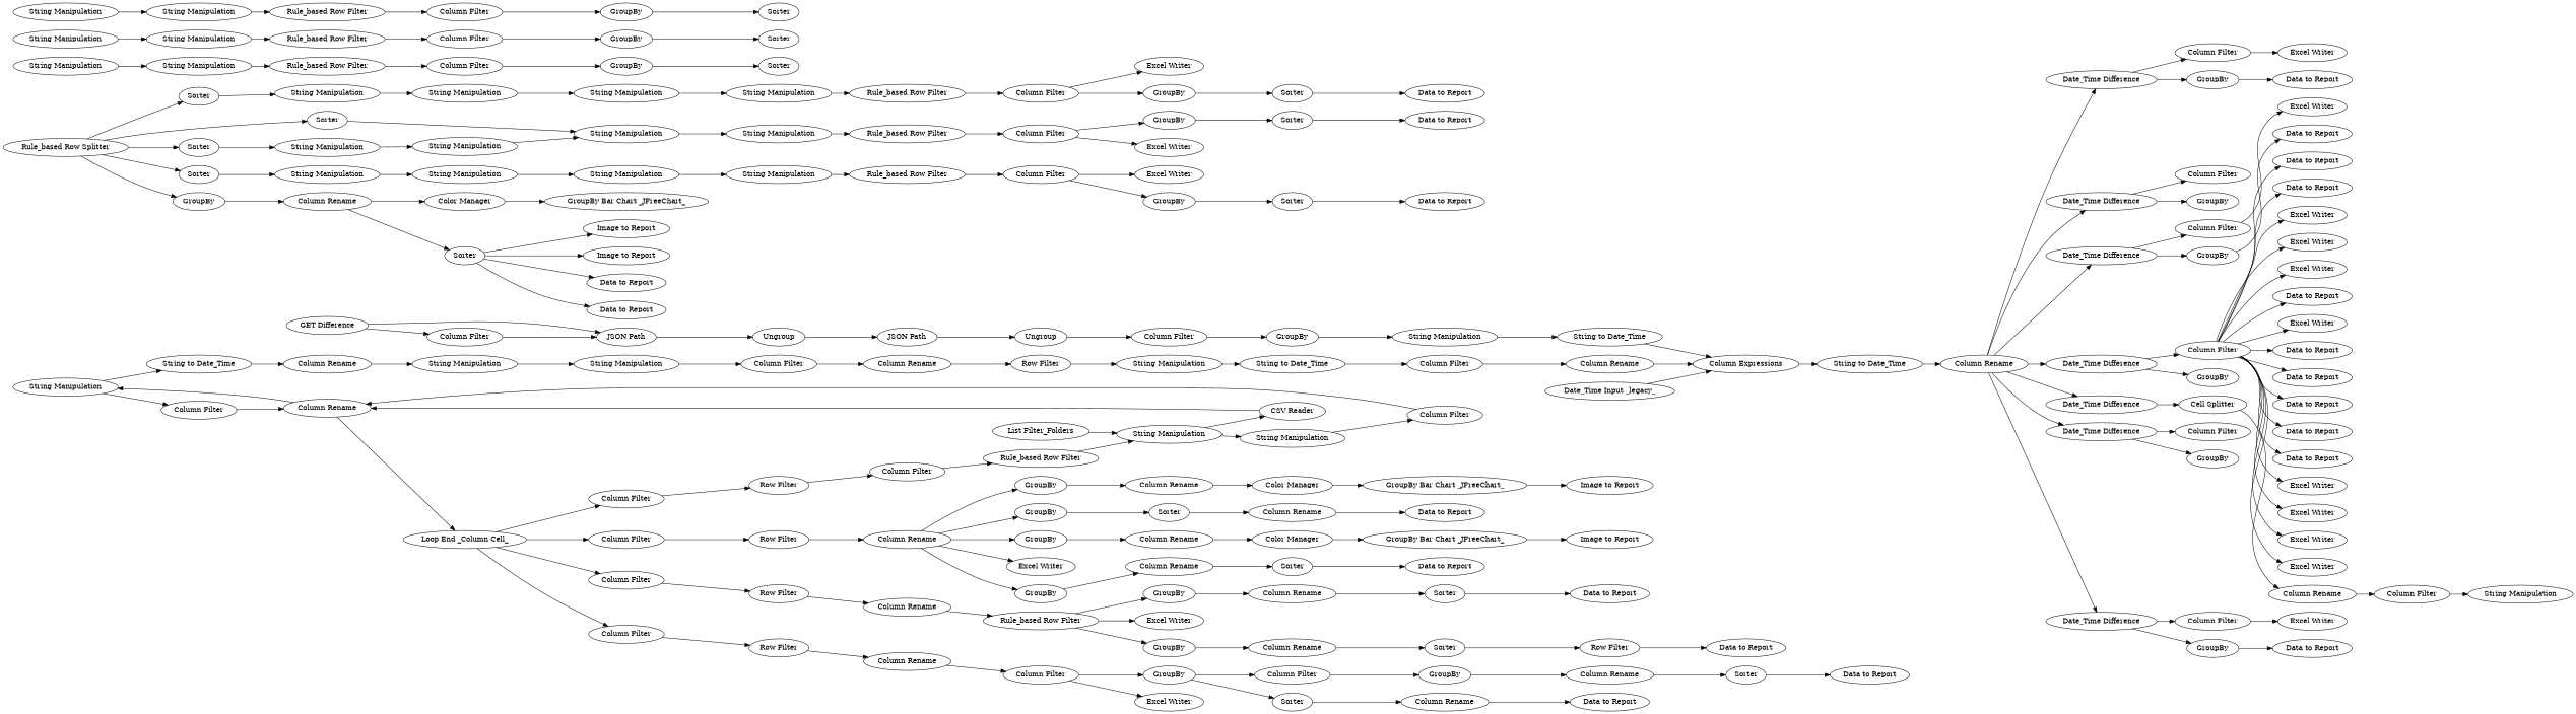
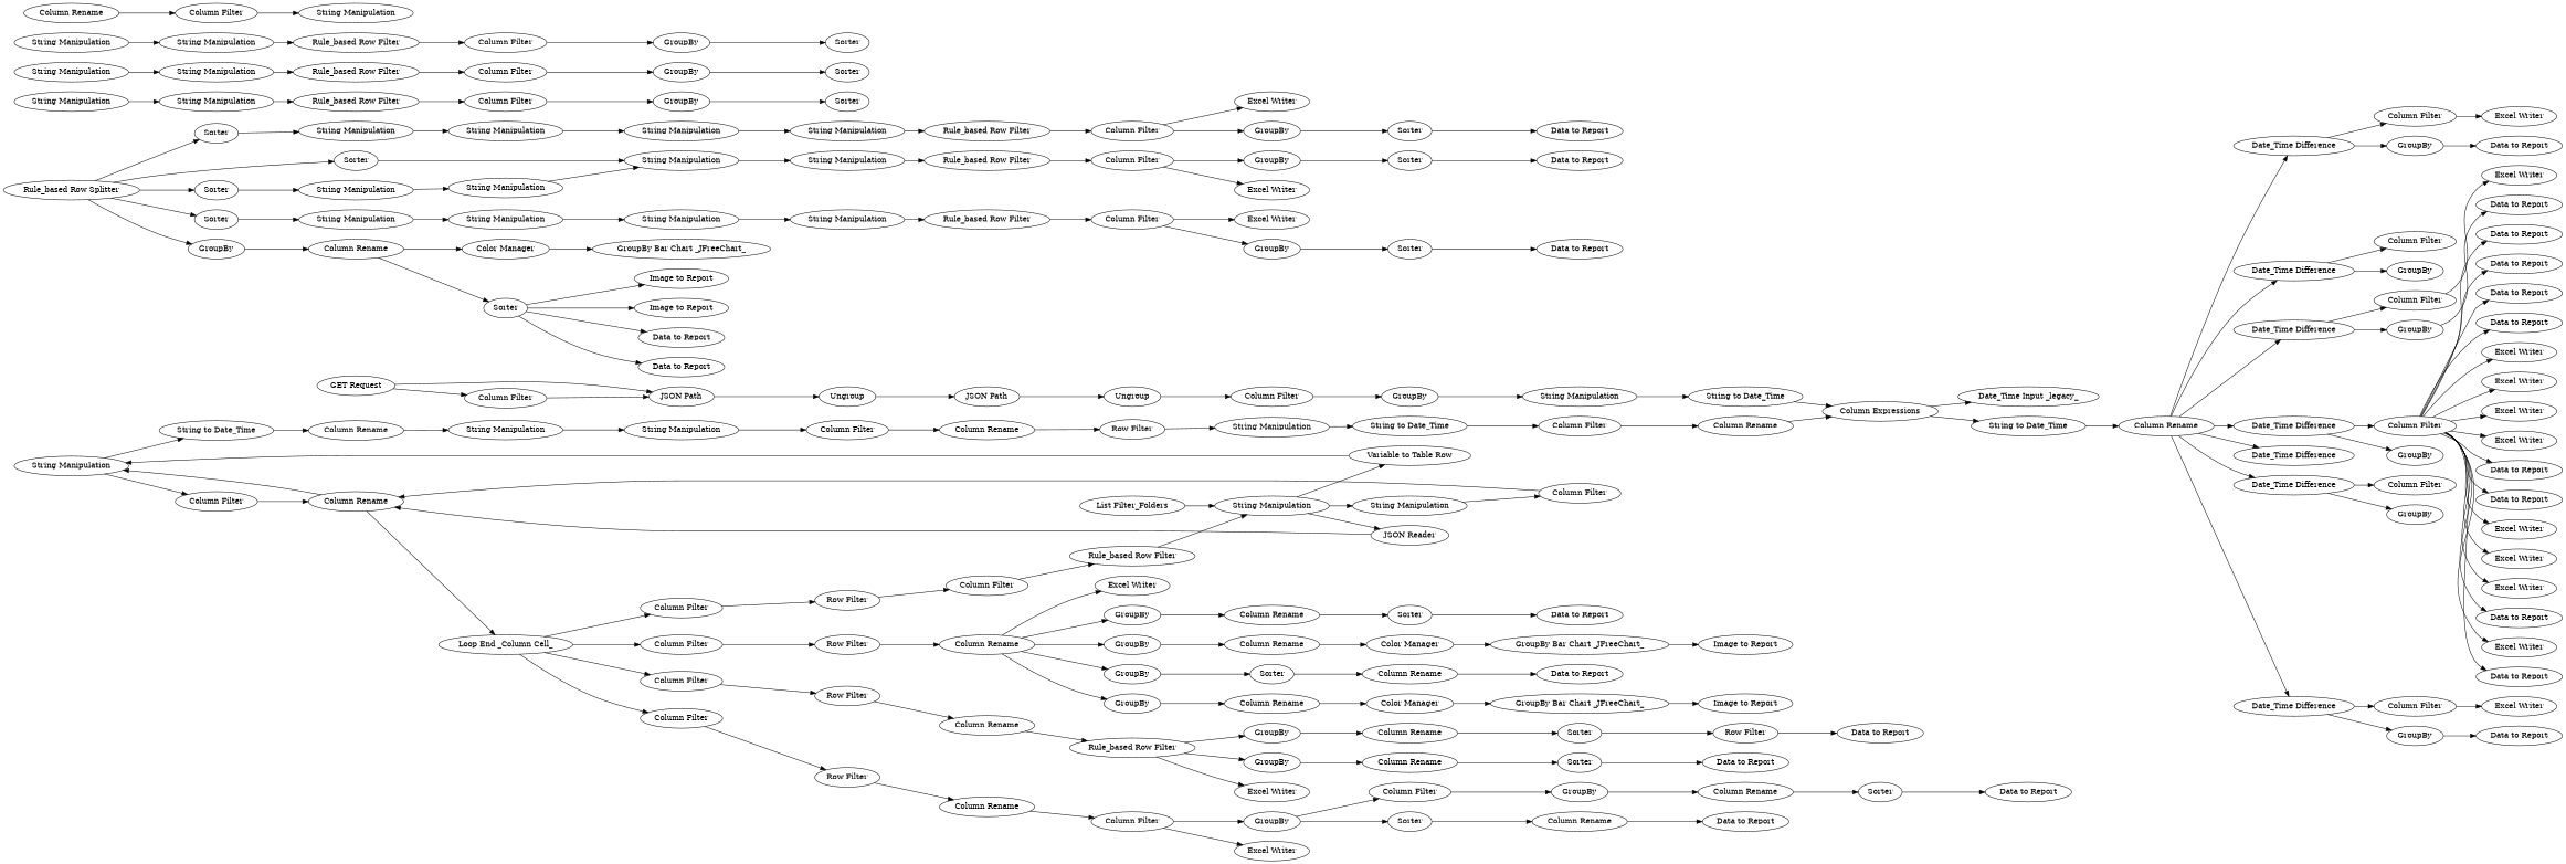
  digraph {
    rankdir=LR
    n1 [label="Date_Time Difference"]
    n2 [label="Column Filter"]
    n3 [label=GroupBy]
    n4 [label="Excel Writer"]
    n5 [label="Data to Report"]
    n6 [label="String Manipulation"]
    n7 [label="String Manipulation"]
    n8 [label="String Manipulation"]
    n9 [label="String Manipulation"]
    n10 [label="Column Filter"]
    n11 [label="Excel Writer"]
    n12 [label="Excel Writer"]
    n13 [label="Data to Report"]
    n14 [label="Data to Report"]
    n15 [label="Excel Writer"]
    n16 [label="Excel Writer"]
    n17 [label="Excel Writer"]
    n18 [label="Data to Report"]
    n19 [label="Excel Writer"]
    n20 [label="Data to Report"]
    n21 [label="Data to Report"]
    n22 [label="Data to Report"]
    n23 [label="Data to Report"]
    n24 [label="Data to Report"]
    n25 [label="Excel Writer"]
    n26 [label="Excel Writer"]
    n27 [label="Loop End _Column Cell_"]
    n28 [label="Column Filter"]
    n29 [label="Column Filter"]
    n30 [label="Column Filter"]
    n31 [label="Column Filter"]
    n32 [label="Row Filter"]
    n33 [label="Row Filter"]
    n34 [label="Row Filter"]
    n35 [label="Row Filter"]
    n36 [label="Column Rename"]
    n37 [label="Rule_based Row Filter"]
    n38 [label="Column Filter"]
    n39 [label=GroupBy]
    n40 [label=Sorter]
    n41 [label="Column Rename"]
    n42 [label=Sorter]
    n43 [label="Row Filter"]
    n44 [label="Data to Report"]
    n45 [label="Rule_based Row Splitter"]
    n46 [label=Sorter]
    n47 [label=Sorter]
    n48 [label=Sorter]
    n49 [label=Sorter]
    n50 [label=GroupBy]
    n51 [label="String Manipulation"]
    n52 [label="String Manipulation"]
    n53 [label="String Manipulation"]
    n54 [label="Column Rename"]
    n55 [label="Column Rename"]
    n56 [label="Column Filter"]
    n57 [label="Color Manager"]
    n58 [label=Sorter]
    n59 [label="GroupBy Bar Chart _JFreeChart_"]
    n60 [label="Image to Report"]
    n61 [label="Image to Report"]
    n62 [label="Data to Report"]
    n63 [label="Data to Report"]
    n64 [label="Column Filter"]
    n65 [label="Excel Writer"]
    n66 [label=GroupBy]
    n67 [label=Sorter]
    n68 [label="String Manipulation"]
    n69 [label="String Manipulation"]
    n70 [label="Rule_based Row Filter"]
    n71 [label="Column Filter"]
    n72 [label="String Manipulation"]
    n73 [label="String to Date_Time"]
    n74 [label="Column Expressions"]
    n75 [label="String to Date_Time"]
    n76 [label=GroupBy]
    n77 [label="Column Rename"]
    n78 [label=Sorter]
    n79 [label="Data to Report"]
    n80 [label="String Manipulation"]
-   n81 [label="CSV Reader"]
+   n81 [label="JSON Reader"]
+   n82 [label="Variable to Table Row"]
    n83 [label="String Manipulation"]
    n84 [label="Column Rename"]
    n85 [label="String Manipulation"]
    n86 [label="Column Filter"]
    n87 [label="Column Rename"]
    n88 [label="Column Rename"]
    n89 [label="Date_Time Difference"]
    n90 [label="Date_Time Difference"]
    n91 [label="Date_Time Difference"]
    n92 [label="Date_Time Difference"]
    n93 [label="Date_Time Difference"]
    n94 [label="Date_Time Difference"]
    n95 [label="Column Filter"]
    n96 [label=GroupBy]
    n97 [label="Column Filter"]
    n98 [label=GroupBy]
    n99 [label=GroupBy]
-   n100 [label="Cell Splitter"]
    n101 [label="Column Filter"]
    n102 [label=GroupBy]
    n103 [label="Column Filter"]
    n104 [label=GroupBy]
    n105 [label="String Manipulation"]
    n106 [label="String Manipulation"]
    n107 [label="Rule_based Row Filter"]
    n108 [label="Column Filter"]
    n109 [label="Data to Report"]
    n110 [label="Rule_based Row Filter"]
    n111 [label="String Manipulation"]
    n112 [label="Rule_based Row Filter"]
    n113 [label=GroupBy]
    n114 [label=Sorter]
    n115 [label="String to Date_Time"]
    n116 [label="Column Filter"]
    n117 [label="Column Rename"]
    n118 [label="String Manipulation"]
    n119 [label="Column Rename"]
    n120 [label="Column Filter"]
    n121 [label="String Manipulation"]
    n122 [label="Excel Writer"]
    n123 [label="Data to Report"]
    n124 [label=GroupBy]
    n125 [label="Column Filter"]
    n126 [label=Sorter]
    n127 [label="Column Rename"]
    n128 [label=Ungroup]
    n129 [label="JSON Path"]
    n130 [label=Ungroup]
    n131 [label="Column Filter"]
-   n132 [label="GET Difference"]
+   n132 [label="GET Request"]
    n133 [label="JSON Path"]
    n134 [label="Column Filter"]
    n135 [label="Rule_based Row Filter"]
    n136 [label="Column Filter"]
    n137 [label="Excel Writer"]
    n138 [label=GroupBy]
    n139 [label=Sorter]
    n140 [label="String Manipulation"]
    n141 [label="String Manipulation"]
    n142 [label="String Manipulation"]
    n143 [label=GroupBy]
    n144 [label="Column Rename"]
    n145 [label=Sorter]
    n146 [label="Data to Report"]
    n147 [label="Excel Writer"]
    n148 [label=Sorter]
    n149 [label="Column Rename"]
    n150 [label="Data to Report"]
    n151 [label="List Filter_Folders"]
    n152 [label="String Manipulation"]
    n153 [label="String Manipulation"]
    n154 [label=GroupBy]
    n155 [label=Sorter]
    n156 [label="Column Rename"]
    n157 [label=GroupBy]
    n158 [label=GroupBy]
    n159 [label="Excel Writer"]
    n160 [label=GroupBy]
    n161 [label=GroupBy]
    n162 [label="Column Rename"]
    n163 [label="Column Rename"]
    n164 [label="Column Rename"]
    n165 [label="Column Filter"]
    n166 [label="Rule_based Row Filter"]
    n167 [label="GroupBy Bar Chart _JFreeChart_"]
    n168 [label="Image to Report"]
    n169 [label="Column Filter"]
    n170 [label=GroupBy]
    n171 [label="Excel Writer"]
    n172 [label=Sorter]
    n173 [label="String Manipulation"]
    n174 [label="Data to Report"]
    n175 [label="Data to Report"]
    n176 [label="Color Manager"]
    n177 [label="Rule_based Row Filter"]
    n178 [label="Excel Writer"]
    n179 [label=GroupBy]
    n180 [label=GroupBy]
    n181 [label="Data to Report"]
    n182 [label="String Manipulation"]
    n183 [label="Column Filter"]
    n184 [label="Column Rename"]
    n185 [label="Color Manager"]
    n186 [label="GroupBy Bar Chart _JFreeChart_"]
    n187 [label="Image to Report"]
    n188 [label="String Manipulation"]
    n189 [label="String to Date_Time"]
    n190 [label="Column Filter"]
    n191 [label=Sorter]
    n192 [label="Data to Report"]
    n193 [label="Row Filter"]
    n194 [label="Excel Writer"]
    n195 [label="Data to Report"]
    n196 [label="Date_Time Input _legacy_"]
    n1 -> n2
    n1 -> n3
    n2 -> n4
    n3 -> n5
    n6 -> n7
    n7 -> n8
    n8 -> n9
    n9 -> n110
    n10 -> n11
    n10 -> n12
    n10 -> n13
    n10 -> n14
    n10 -> n15
    n10 -> n16
    n10 -> n17
    n10 -> n18
    n10 -> n19
    n10 -> n20
    n10 -> n21
    n10 -> n22
    n10 -> n23
    n10 -> n24
    n10 -> n25
    n10 -> n26
    n27 -> n28
    n27 -> n29
    n27 -> n30
    n27 -> n31
    n28 -> n32
    n29 -> n33
    n30 -> n34
    n31 -> n35
    n32 -> n36
    n33 -> n55
    n34 -> n156
    n35 -> n165
    n36 -> n177
    n37 -> n38
    n38 -> n39
    n39 -> n40
    n41 -> n42
    n42 -> n43
    n43 -> n44
    n45 -> n46
    n45 -> n47
    n45 -> n48
    n45 -> n49
    n45 -> n50
    n46 -> n6
    n47 -> n51
    n48 -> n52
    n49 -> n53
    n50 -> n54
    n51 -> n111
    n52 -> n140
    n53 -> n173
    n54 -> n57
    n54 -> n58
    n55 -> n56
    n56 -> n124
    n56 -> n147
    n57 -> n59
    n58 -> n60
    n58 -> n61
    n58 -> n62
    n58 -> n63
    n64 -> n65
    n64 -> n66
    n66 -> n67
    n67 -> n109
    n68 -> n69
    n69 -> n70
    n70 -> n71
    n71 -> n154
    n72 -> n73
    n73 -> n74
    n74 -> n75
    n75 -> n88
    n76 -> n77
    n77 -> n78
    n78 -> n79
    n80 -> n81
+   n80 -> n82
    n80 -> n83
    n81 -> n84
+   n82 -> n85
    n83 -> n86
    n84 -> n27
    n84 -> n85
    n85 -> n115
    n85 -> n116
    n86 -> n84
    n87 -> n74
    n88 -> n1
    n88 -> n89
    n88 -> n90
    n88 -> n91
    n88 -> n92
    n88 -> n93
    n88 -> n94
    n89 -> n95
    n89 -> n96
    n90 -> n97
    n90 -> n98
    n91 -> n10
    n91 -> n99
-   n92 -> n100
    n93 -> n101
    n93 -> n102
    n94 -> n103
    n94 -> n104
    n97 -> n122
    n98 -> n123
-   n100 -> n119
    n103 -> n194
    n104 -> n195
    n105 -> n106
    n106 -> n107
    n107 -> n108
    n108 -> n113
    n110 -> n64
    n111 -> n112
    n112 -> n169
    n113 -> n114
    n115 -> n117
    n116 -> n84
    n117 -> n118
    n118 -> n182
    n119 -> n120
    n120 -> n121
    n124 -> n125
    n124 -> n126
    n125 -> n76
    n126 -> n127
    n127 -> n175
    n128 -> n129
    n129 -> n130
    n130 -> n131
    n131 -> n180
    n132 -> n133
    n132 -> n134
    n133 -> n128
    n134 -> n133
    n135 -> n136
    n136 -> n137
    n136 -> n138
    n138 -> n139
    n139 -> n181
    n140 -> n141
    n141 -> n142
    n142 -> n135
    n143 -> n144
    n144 -> n145
    n145 -> n146
    n148 -> n149
    n149 -> n150
    n151 -> n80
    n152 -> n153
    n153 -> n37
    n154 -> n155
    n156 -> n157
    n156 -> n158
    n156 -> n159
    n156 -> n160
    n156 -> n161
    n157 -> n148
    n158 -> n162
    n160 -> n163
    n161 -> n164
    n162 -> n176
    n163 -> n191
    n164 -> n185
    n165 -> n166
    n166 -> n80
    n167 -> n168
    n169 -> n170
    n169 -> n171
    n170 -> n172
    n172 -> n174
    n173 -> n51
    n176 -> n167
    n177 -> n143
    n177 -> n178
    n177 -> n179
    n179 -> n41
    n180 -> n72
    n182 -> n183
    n183 -> n184
    n184 -> n193
    n185 -> n186
    n186 -> n187
    n188 -> n189
    n189 -> n190
    n190 -> n87
    n191 -> n192
    n193 -> n188
-   n196 -> n74
+   n74 -> n196
  }
